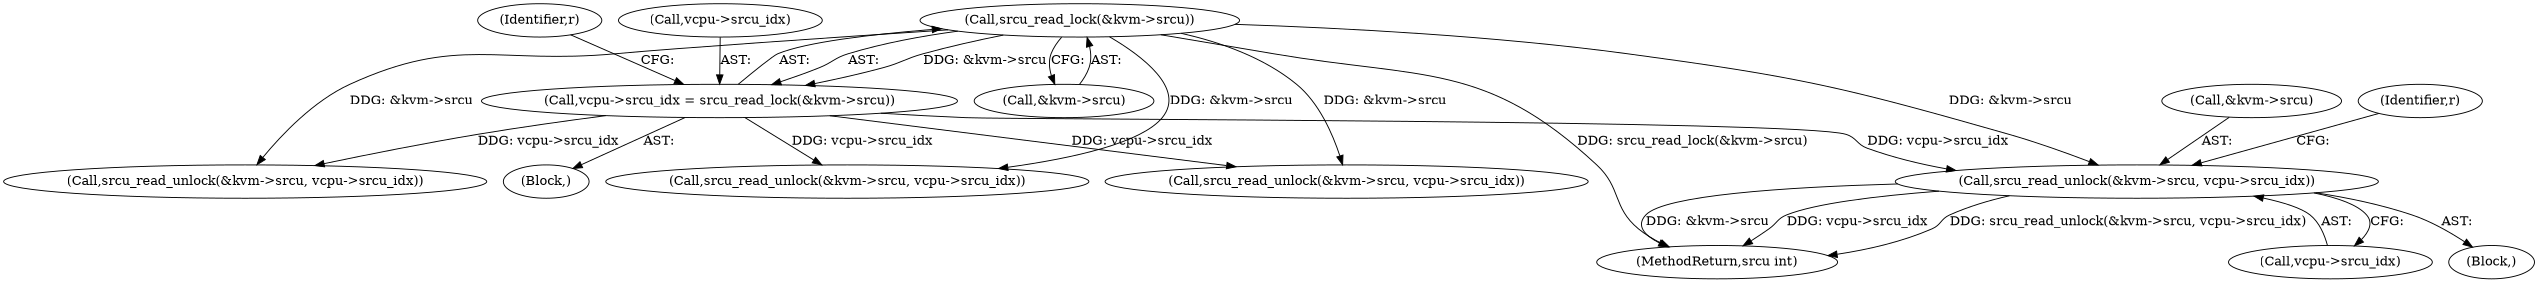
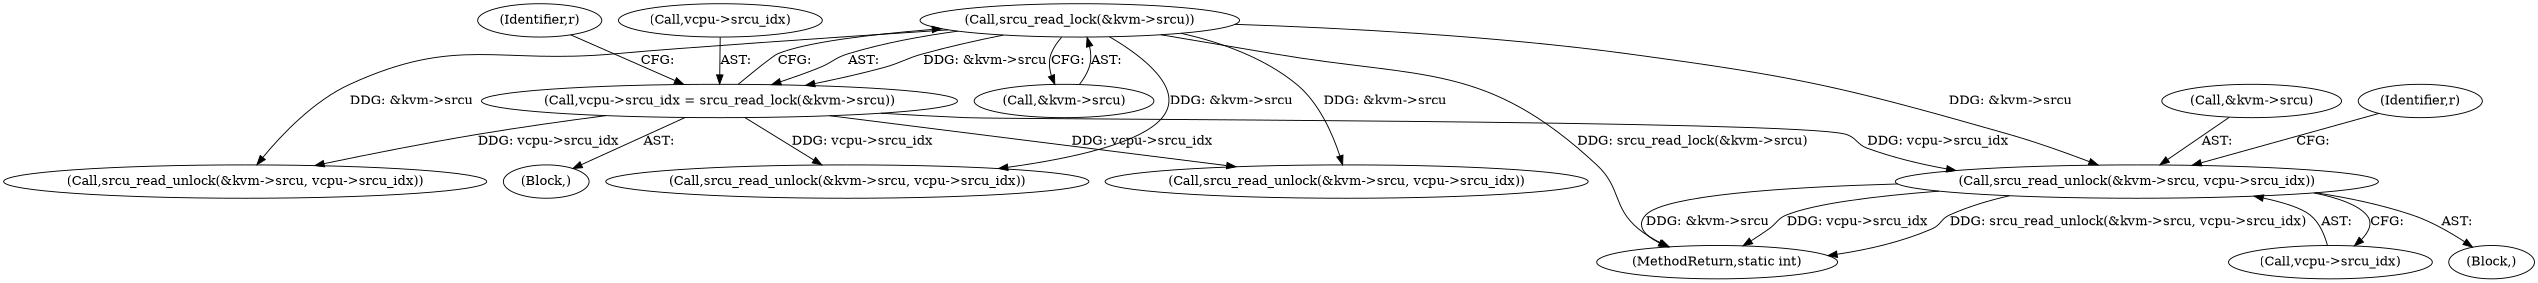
  digraph {
    n1 [label="(Call,srcu_read_unlock(&kvm->srcu, vcpu->srcu_idx))"]
    n2 [label="(Block,)"]
    n3 [label="(Call,vcpu->srcu_idx)"]
-   n4 [label="(MethodReturn,srcu int)"]
+   n4 [label="(MethodReturn,static int)"]
    n5 [label="(Call,srcu_read_lock(&kvm->srcu))"]
    n6 [label="(Call,vcpu->srcu_idx = srcu_read_lock(&kvm->srcu))"]
    n7 [label="(Call,srcu_read_unlock(&kvm->srcu, vcpu->srcu_idx))"]
    n8 [label="(Call,&kvm->srcu)"]
    n9 [label="(Call,srcu_read_unlock(&kvm->srcu, vcpu->srcu_idx))"]
    n10 [label="(Call,srcu_read_unlock(&kvm->srcu, vcpu->srcu_idx))"]
    n11 [label="(Block,)"]
    n12 [label="(Identifier,r)"]
    n13 [label="(Call,vcpu->srcu_idx)"]
    n14 [label="(Call,&kvm->srcu)"]
    n15 [label="(Identifier,r)"]
    n1 -> n2 [label="AST: "]
    n1 -> n3 [label="CFG: "]
    n1 -> n4 [label="DDG: srcu_read_unlock(&kvm->srcu, vcpu->srcu_idx)"]
    n1 -> n4 [label="DDG: &kvm->srcu"]
    n1 -> n4 [label="DDG: vcpu->srcu_idx"]
    n3 -> n1 [label="AST: "]
    n5 -> n1 [label="DDG: &kvm->srcu"]
    n5 -> n4 [label="DDG: srcu_read_lock(&kvm->srcu)"]
    n5 -> n6 [label="AST: "]
    n5 -> n6 [label="DDG: &kvm->srcu"]
    n5 -> n7 [label="DDG: &kvm->srcu"]
    n5 -> n8 [label="CFG: "]
    n5 -> n9 [label="DDG: &kvm->srcu"]
    n5 -> n10 [label="DDG: &kvm->srcu"]
    n6 -> n1 [label="DDG: vcpu->srcu_idx"]
-   n6 -> n5 [label="AST: "]
+   n6 -> n5 [label="CFG: "]
    n6 -> n7 [label="DDG: vcpu->srcu_idx"]
    n6 -> n9 [label="DDG: vcpu->srcu_idx"]
    n6 -> n10 [label="DDG: vcpu->srcu_idx"]
    n6 -> n11 [label="AST: "]
    n8 -> n5 [label="AST: "]
    n12 -> n6 [label="CFG: "]
    n13 -> n6 [label="AST: "]
    n14 -> n1 [label="AST: "]
    n15 -> n1 [label="CFG: "]
  }
